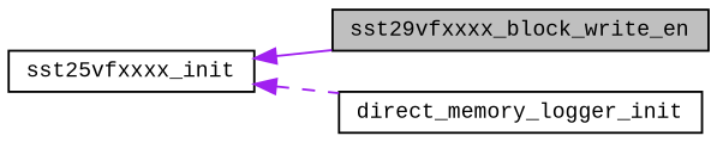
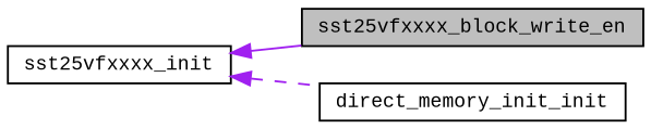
  digraph {
    fontname="Liberation Mono"
    rankdir=LR
    node [color=black fillcolor=white fontname="Liberation Mono" fontsize=10 shape=record style=filled]
    edge [color=purple dir=back fontname="Liberation Mono" fontsize=10 labelfontname=FreeSans labelfontsize=10]
-   n1 [fillcolor=grey75 fontcolor=black height=0.2 label=sst29vfxxxx_block_write_en width=0.4]
+   n1 [fillcolor=grey75 fontcolor=black height=0.2 label=sst25vfxxxx_block_write_en width=0.4]
    n2 [height=0.2 label=sst25vfxxxx_init width=0.4]
-   n3 [height=0.2 label=direct_memory_logger_init width=0.4]
+   n3 [height=0.2 label=direct_memory_init_init width=0.4]
    n2 -> n1 [style=solid]
    n2 -> n3 [style=dashed]
  }
